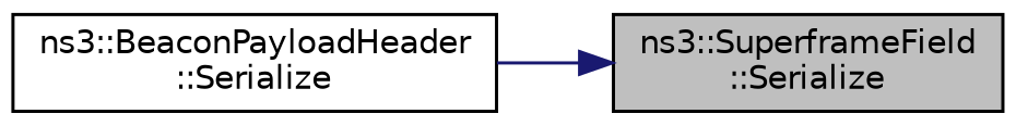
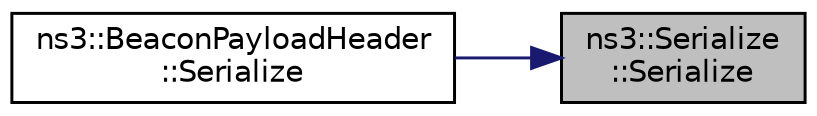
  digraph {
    rankdir=RL
    node [color=black fontname=Helvetica fontsize=10 shape=record style=filled]
-   n1 [fillcolor=grey75 fontcolor=black height=0.2 label="ns3::SuperframeField\l::Serialize" width=0.4]
+   n1 [fillcolor=grey75 fontcolor=black height=0.2 label="ns3::Serialize\l::Serialize" width=0.4]
    n2 [fillcolor=white height=0.2 label="ns3::BeaconPayloadHeader\l::Serialize" width=0.4]
    n1 -> n2 [color=midnightblue dir=back fontname=Helvetica fontsize=10 labelfontname=Helvetica labelfontsize=10 style=solid]
  }
